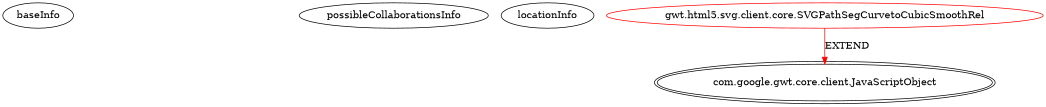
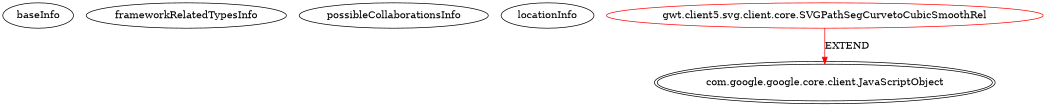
  digraph {
    baseInfo [category=extension_graph graphId=3790 isAnonymous=false possibleRelation=false]
+   frameworkRelatedTypesInfo [0="com.google.gwt.core.client.JavaScriptObject"]
    possibleCollaborationsInfo
    locationInfo [contextSignature=SVGPathSegCurvetoCubicSmoothRel filePath="/mguiral-GwtSvgLib/GwtSvgLib-master/src/gwt/html5/svg/client/core/SVGPathSegCurvetoCubicSmoothRel.java" graphId=3790 projectName="mguiral-GwtSvgLib"]
-   n5 [color=red isFrameworkType=false label="gwt.html5.svg.client.core.SVGPathSegCurvetoCubicSmoothRel" vertexType=ROOT_CLIENT_CLASS_DECLARATION]
-   n6 [isFrameworkType=true label="com.google.gwt.core.client.JavaScriptObject" peripheries=2 vertexType=FRAMEWORK_CLASS_TYPE]
+   n5 [color=red isFrameworkType=false label="gwt.client5.svg.client.core.SVGPathSegCurvetoCubicSmoothRel" vertexType=ROOT_CLIENT_CLASS_DECLARATION]
+   n6 [isFrameworkType=true label="com.google.google.core.client.JavaScriptObject" peripheries=2 vertexType=FRAMEWORK_CLASS_TYPE]
    n5 -> n6 [color=red label=EXTEND]
  }
